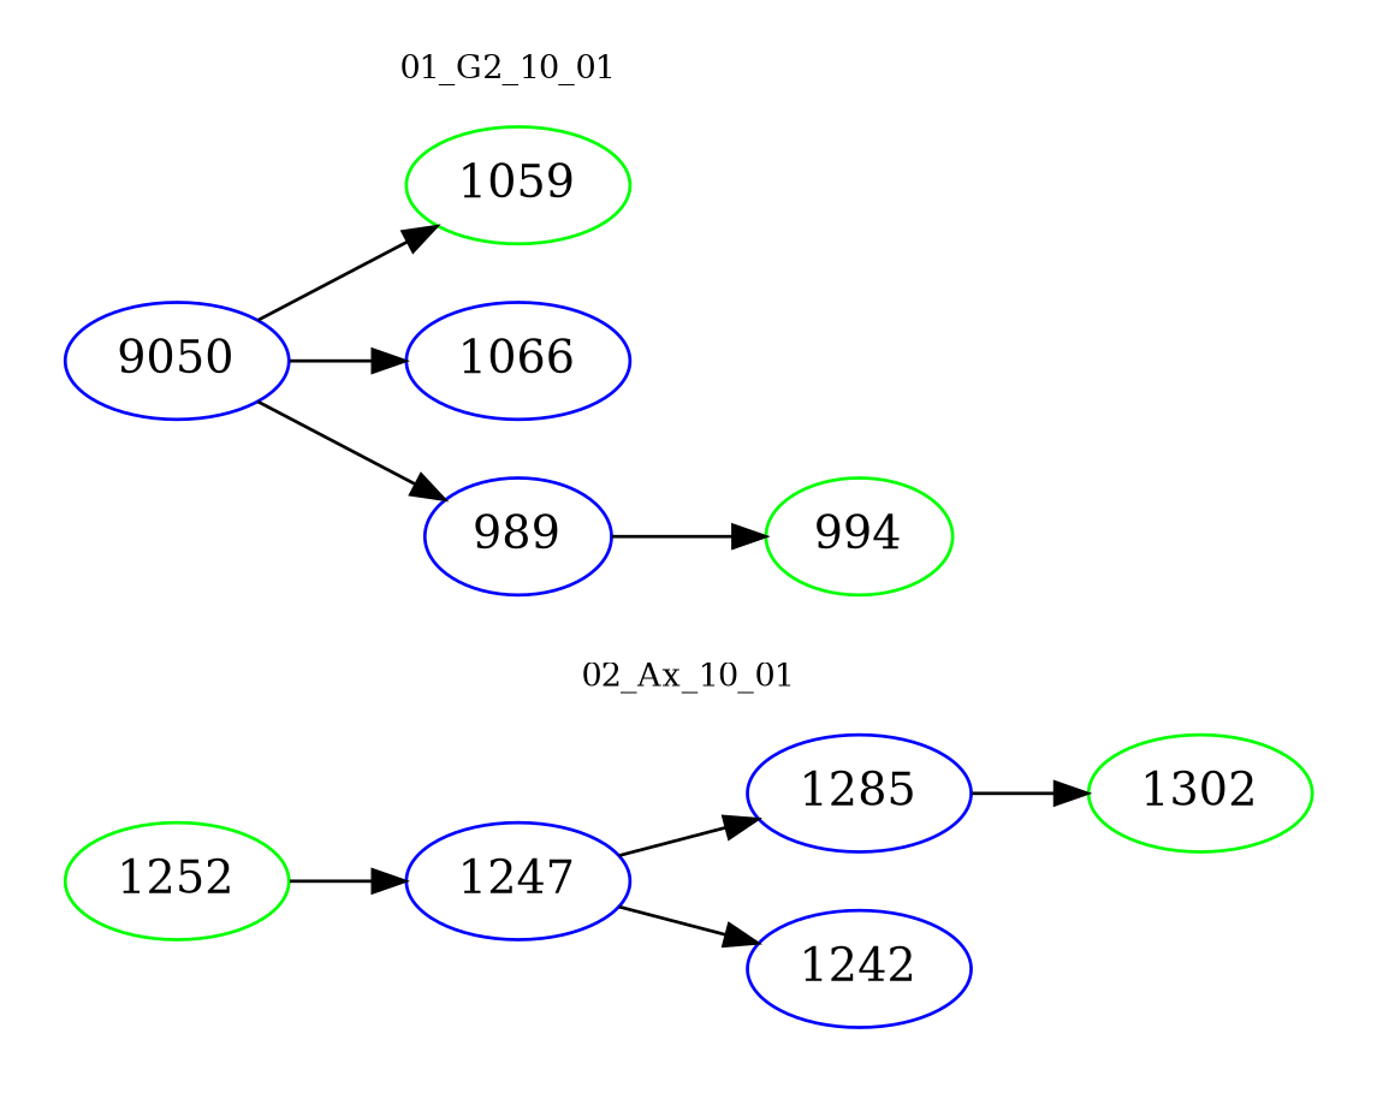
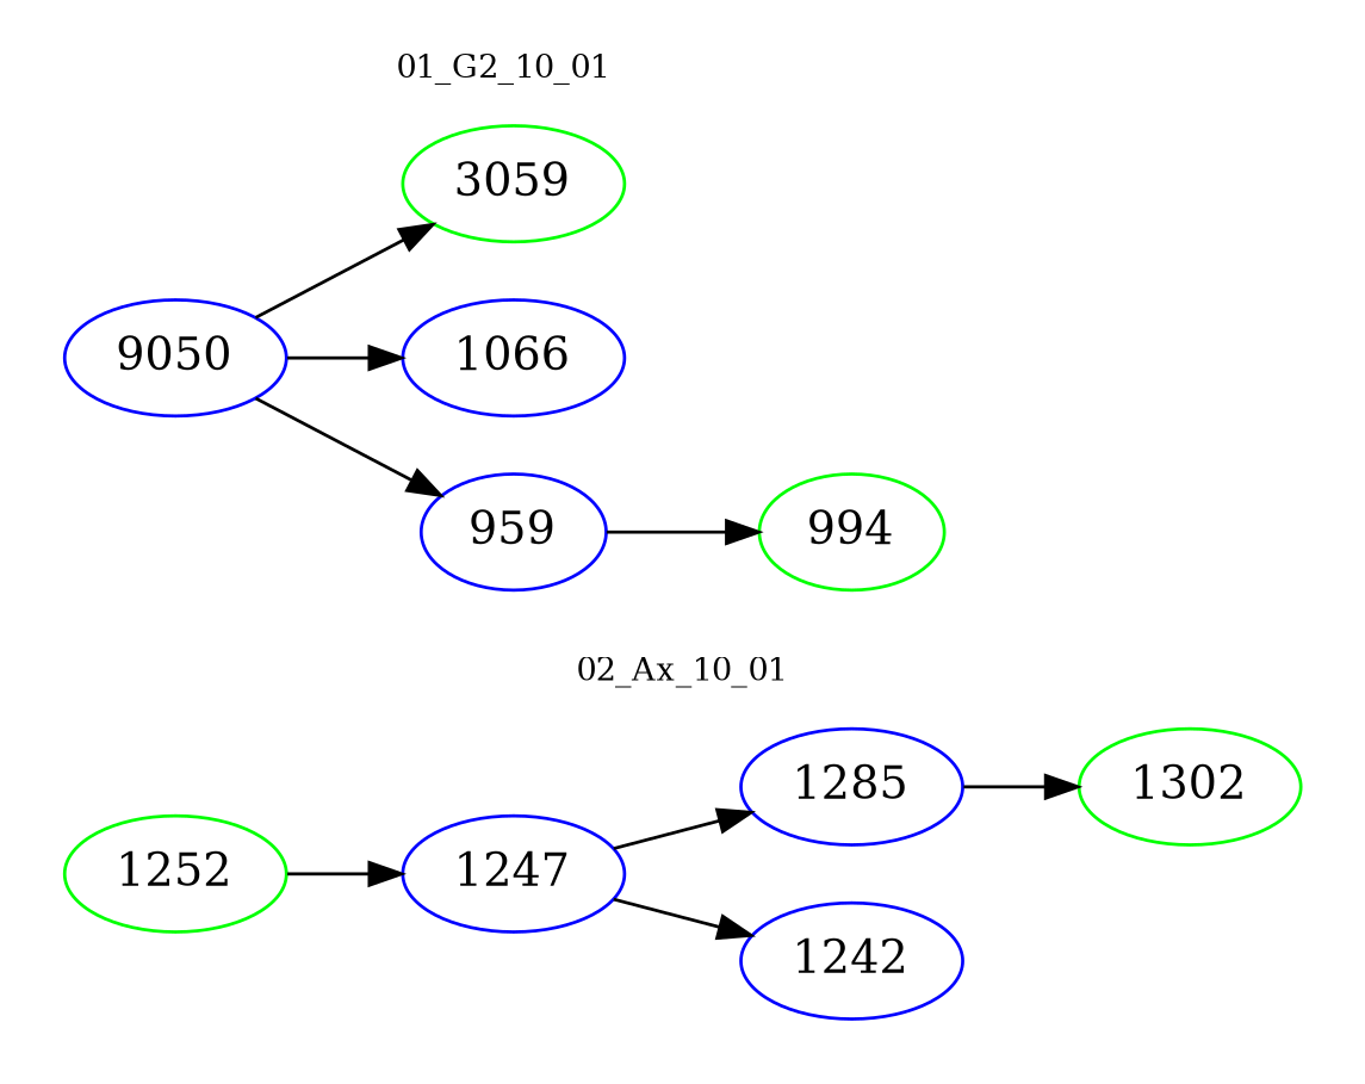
  digraph {
    rankdir=LR
    node [color=blue]
    edge [color=black]
    n1 [label=1247]
    n2 [label=1242]
    n3 [color=green label=1252]
    n4 [label=1285]
    n5 [color=green label=1302]
    n6 [label=9050]
-   n7 [label=989]
+   n7 [label=959]
    n8 [label=1066]
-   n9 [color=green label=1059]
+   n9 [color=green label=3059]
    n10 [color=green label=994]
    subgraph cluster_1 {
      color=white
      fontsize=10
      label="02_Ax_10_01"
      n1
      n2
      n3
      n4
      n5
    }
    subgraph cluster_2 {
      color=white
      fontsize=10
      label="01_G2_10_01"
      n6
      n7
      n8
      n9
      n10
    }
    n1 -> n2
    n1 -> n4
    n3 -> n1
    n4 -> n5
    n6 -> n7
    n6 -> n8
    n6 -> n9
    n7 -> n10
  }
